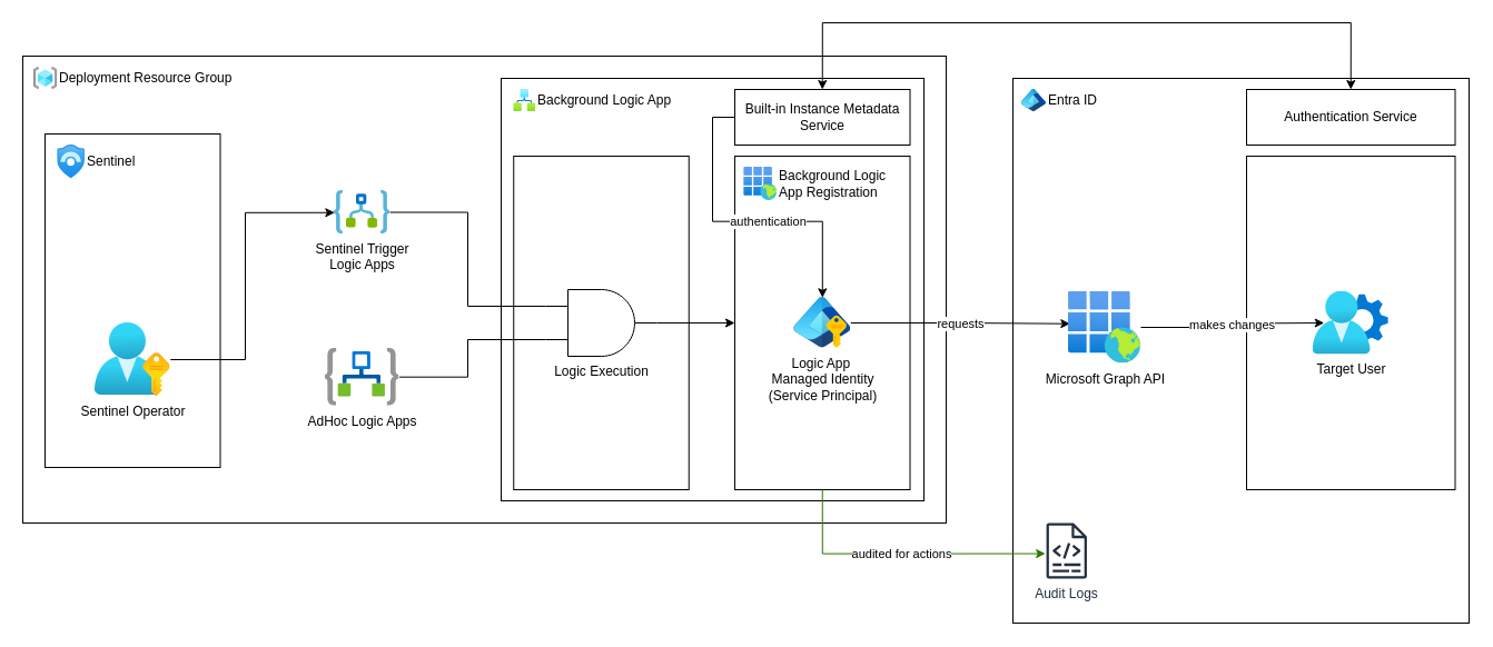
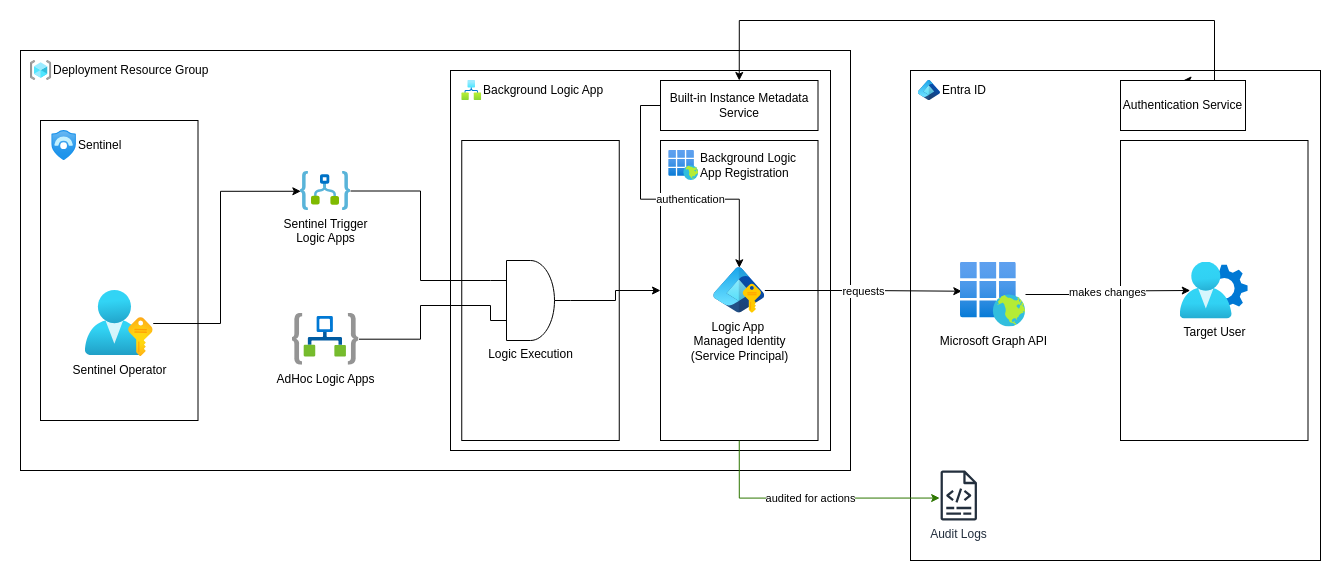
  <mxCell id="0" />
  <mxCell id="1" parent="0" />
  <mxCell id="2" value="" style="rounded=0;whiteSpace=wrap;html=1;" parent="1" vertex="1"><mxGeometry x="910" y="70" width="410" height="490" as="geometry" /></mxCell>
  <mxCell id="3" value="" style="rounded=0;whiteSpace=wrap;html=1;" parent="1" vertex="1"><mxGeometry x="20" y="50" width="830" height="420" as="geometry" /></mxCell>
  <mxCell id="4" value="Entra ID" style="image;aspect=fixed;html=1;points=[];align=left;fontSize=12;image=img/lib/azure2/other/Entra_Identity.svg;labelPosition=right;verticalLabelPosition=middle;verticalAlign=middle;" parent="1" vertex="1"><mxGeometry x="917.5" y="80" width="22.5" height="20" as="geometry" /></mxCell>
  <mxCell id="5" value="Deployment Resource Group" style="image;aspect=fixed;html=1;points=[];align=left;fontSize=12;image=img/lib/azure2/general/Resource_Groups.svg;labelPosition=right;verticalLabelPosition=middle;verticalAlign=middle;" parent="1" vertex="1"><mxGeometry x="30" y="60" width="21.25" height="20" as="geometry" /></mxCell>
  <mxCell id="6" value="" style="rounded=0;whiteSpace=wrap;html=1;" parent="1" vertex="1"><mxGeometry x="450" y="70" width="380" height="380" as="geometry" /></mxCell>
  <mxCell id="7" value="Background Logic App" style="image;aspect=fixed;html=1;points=[];align=left;fontSize=12;image=img/lib/azure2/internet_of_things/Logic_Apps.svg;labelPosition=right;verticalLabelPosition=middle;verticalAlign=middle;" parent="1" vertex="1"><mxGeometry x="461.25" y="80" width="20" height="20" as="geometry" /></mxCell>
  <mxCell id="8" value="" style="rounded=0;whiteSpace=wrap;html=1;" parent="1" vertex="1"><mxGeometry x="660" y="140" width="157.5" height="300" as="geometry" /></mxCell>
  <mxCell id="9" value="requests" style="edgeStyle=orthogonalEdgeStyle;rounded=0;orthogonalLoop=1;jettySize=auto;html=1;entryX=0.02;entryY=0.449;entryDx=0;entryDy=0;entryPerimeter=0;" parent="1" source="10" target="32" edge="1"><mxGeometry relative="1" as="geometry"><mxPoint x="920" y="290" as="targetPoint" /></mxGeometry></mxCell>
  <mxCell id="10" value="Logic App&amp;nbsp;&lt;div&gt;Managed Identity&lt;/div&gt;&lt;div&gt;(Service Principal)&lt;/div&gt;" style="image;aspect=fixed;html=1;points=[];align=center;fontSize=12;image=img/lib/azure2/identity/Entra_Managed_Identities.svg;" parent="1" vertex="1"><mxGeometry x="713.19" y="267.28" width="51.12" height="45.44" as="geometry" /></mxCell>
  <mxCell id="11" value="Background Logic&amp;nbsp;&lt;div&gt;App&amp;nbsp;&lt;span style=&quot;background-color: light-dark(#ffffff, var(--ge-dark-color, #121212)); color: light-dark(rgb(0, 0, 0), rgb(255, 255, 255));&quot;&gt;Registration&lt;/span&gt;&lt;/div&gt;" style="image;aspect=fixed;html=1;points=[];align=left;fontSize=12;image=img/lib/azure2/identity/Enterprise_Applications.svg;labelPosition=right;verticalLabelPosition=middle;verticalAlign=middle;" parent="1" vertex="1"><mxGeometry x="668.19" y="150" width="30" height="30" as="geometry" /></mxCell>
  <mxCell id="12" style="edgeStyle=orthogonalEdgeStyle;rounded=0;orthogonalLoop=1;jettySize=auto;html=1;exitX=0.5;exitY=0;exitDx=0;exitDy=0;startArrow=classic;startFill=1;entryX=0.5;entryY=0;entryDx=0;entryDy=0;" parent="1" source="14" target="15" edge="1"><mxGeometry relative="1" as="geometry"><mxPoint x="1250" y="50" as="targetPoint" /><Array as="points"><mxPoint x="739" y="20" /><mxPoint x="1214" y="20" /></Array></mxGeometry></mxCell>
  <mxCell id="13" value="authentication" style="edgeStyle=orthogonalEdgeStyle;rounded=0;orthogonalLoop=1;jettySize=auto;html=1;exitX=0;exitY=0.5;exitDx=0;exitDy=0;" parent="1" source="14" target="10" edge="1"><mxGeometry x="0.165" relative="1" as="geometry"><mxPoint as="offset" /></mxGeometry></mxCell>
  <mxCell id="14" value="Built-in Instance Metadata Service" style="rounded=0;whiteSpace=wrap;html=1;" parent="1" vertex="1"><mxGeometry x="660" y="80" width="157.5" height="50" as="geometry" /></mxCell>
- <mxCell id="15" value="Authentication Service" style="rounded=0;whiteSpace=wrap;html=1;" parent="1" vertex="1"><mxGeometry x="1120" y="80" width="187.5" height="50" as="geometry" /></mxCell>
+ <mxCell id="15" value="Authentication Service" style="rounded=0;whiteSpace=wrap;html=1;" parent="1" vertex="1"><mxGeometry x="1120" y="80" width="125" height="50" as="geometry" /></mxCell>
  <mxCell id="16" value="" style="rounded=0;whiteSpace=wrap;html=1;" parent="1" vertex="1"><mxGeometry x="1120" y="140" width="187.5" height="300" as="geometry" /></mxCell>
  <mxCell id="17" value="makes changes" style="edgeStyle=orthogonalEdgeStyle;rounded=0;orthogonalLoop=1;jettySize=auto;html=1;" parent="1" source="32" edge="1"><mxGeometry relative="1" as="geometry"><mxPoint x="1189.75" y="290" as="targetPoint" /><mxPoint x="1039.31" y="290" as="sourcePoint" /></mxGeometry></mxCell>
  <mxCell id="18" value="AdHoc Logic Apps" style="image;aspect=fixed;html=1;points=[];align=center;fontSize=12;image=img/lib/azure2/iot/Logic_Apps.svg;" parent="1" vertex="1"><mxGeometry x="291.5" y="312.72" width="67" height="52" as="geometry" /></mxCell>
  <mxCell id="19" value="" style="rounded=0;whiteSpace=wrap;html=1;" parent="1" vertex="1"><mxGeometry x="461.25" y="140" width="157.5" height="300" as="geometry" /></mxCell>
  <mxCell id="20" style="edgeStyle=orthogonalEdgeStyle;rounded=0;orthogonalLoop=1;jettySize=auto;html=1;exitX=1;exitY=0.5;exitDx=0;exitDy=0;exitPerimeter=0;entryX=0;entryY=0.5;entryDx=0;entryDy=0;" parent="1" source="21" target="8" edge="1"><mxGeometry relative="1" as="geometry" /></mxCell>
- <mxCell id="21" value="Logic Execution" style="verticalLabelPosition=bottom;shadow=0;dashed=0;align=center;html=1;verticalAlign=top;shape=mxgraph.electrical.logic_gates.logic_gate;operation=and;" parent="1" vertex="1"><mxGeometry x="490" y="260" width="100" height="60" as="geometry" /></mxCell>
+ <mxCell id="21" value="Logic Execution" style="verticalLabelPosition=bottom;shadow=0;dashed=0;align=center;html=1;verticalAlign=top;shape=mxgraph.electrical.logic_gates.logic_gate;operation=and;" parent="1" vertex="1"><mxGeometry x="490" y="260" width="80" height="80" as="geometry" /></mxCell>
  <mxCell id="22" value="Sentinel Trigger&lt;div&gt;Logic Apps&lt;/div&gt;" style="image;sketch=0;aspect=fixed;html=1;points=[];align=center;fontSize=12;image=img/lib/mscae/Logic_Apps.svg;" parent="1" vertex="1"><mxGeometry x="300" y="171" width="50" height="39" as="geometry" /></mxCell>
  <mxCell id="23" value="" style="rounded=0;whiteSpace=wrap;html=1;" parent="1" vertex="1"><mxGeometry x="40" y="120" width="157.5" height="300" as="geometry" /></mxCell>
  <mxCell id="24" value="Sentinel" style="image;aspect=fixed;html=1;points=[];align=left;fontSize=12;image=img/lib/azure2/security/Azure_Sentinel.svg;labelPosition=right;verticalLabelPosition=middle;verticalAlign=middle;" parent="1" vertex="1"><mxGeometry x="51.25" y="130" width="24.71" height="30" as="geometry" /></mxCell>
  <mxCell id="25" value="Target User" style="image;aspect=fixed;html=1;points=[];align=center;fontSize=12;image=img/lib/azure2/identity/User_Settings.svg;" parent="1" vertex="1"><mxGeometry x="1179.75" y="261.54" width="68" height="56.92" as="geometry" /></mxCell>
  <mxCell id="26" value="Sentinel Operator" style="image;aspect=fixed;html=1;points=[];align=center;fontSize=12;image=img/lib/azure2/azure_stack/User_Subscriptions.svg;" parent="1" vertex="1"><mxGeometry x="84.75" y="290" width="68" height="66" as="geometry" /></mxCell>
  <mxCell id="27" style="edgeStyle=orthogonalEdgeStyle;rounded=0;orthogonalLoop=1;jettySize=auto;html=1;entryX=0.007;entryY=0.507;entryDx=0;entryDy=0;entryPerimeter=0;" parent="1" source="26" target="22" edge="1"><mxGeometry relative="1" as="geometry"><Array as="points"><mxPoint x="220" y="323" /><mxPoint x="220" y="191" /></Array></mxGeometry></mxCell>
  <mxCell id="28" style="edgeStyle=orthogonalEdgeStyle;rounded=0;orthogonalLoop=1;jettySize=auto;html=1;entryX=0;entryY=0.25;entryDx=0;entryDy=0;entryPerimeter=0;endArrow=none;startFill=0;" parent="1" source="22" target="21" edge="1"><mxGeometry relative="1" as="geometry" /></mxCell>
  <mxCell id="29" style="edgeStyle=orthogonalEdgeStyle;rounded=0;orthogonalLoop=1;jettySize=auto;html=1;entryX=0;entryY=0.75;entryDx=0;entryDy=0;entryPerimeter=0;endArrow=none;startFill=0;" parent="1" source="18" target="21" edge="1"><mxGeometry relative="1" as="geometry"><Array as="points"><mxPoint x="420" y="339" /><mxPoint x="420" y="305" /></Array></mxGeometry></mxCell>
  <mxCell id="30" value="Audit Logs" style="sketch=0;outlineConnect=0;fontColor=#232F3E;gradientColor=none;fillColor=#232F3D;strokeColor=none;dashed=0;verticalLabelPosition=bottom;verticalAlign=top;align=center;html=1;fontSize=12;fontStyle=0;aspect=fixed;pointerEvents=1;shape=mxgraph.aws4.logs;" parent="1" vertex="1"><mxGeometry x="940" y="470" width="36.54" height="50" as="geometry" /></mxCell>
  <mxCell id="31" value="audited for actions" style="edgeStyle=orthogonalEdgeStyle;rounded=0;orthogonalLoop=1;jettySize=auto;html=1;exitX=0.5;exitY=1;exitDx=0;exitDy=0;entryX=-0.025;entryY=0.551;entryDx=0;entryDy=0;entryPerimeter=0;fillColor=#60a917;strokeColor=#2D7600;" parent="1" source="8" target="30" edge="1"><mxGeometry relative="1" as="geometry" /></mxCell>
  <mxCell id="32" value="Microsoft Graph API" style="image;aspect=fixed;html=1;points=[];align=center;fontSize=12;image=img/lib/azure2/identity/Enterprise_Applications.svg;labelPosition=center;verticalLabelPosition=bottom;verticalAlign=top;" vertex="1" parent="1"><mxGeometry x="960" y="261.54" width="65" height="65" as="geometry" /></mxCell>
